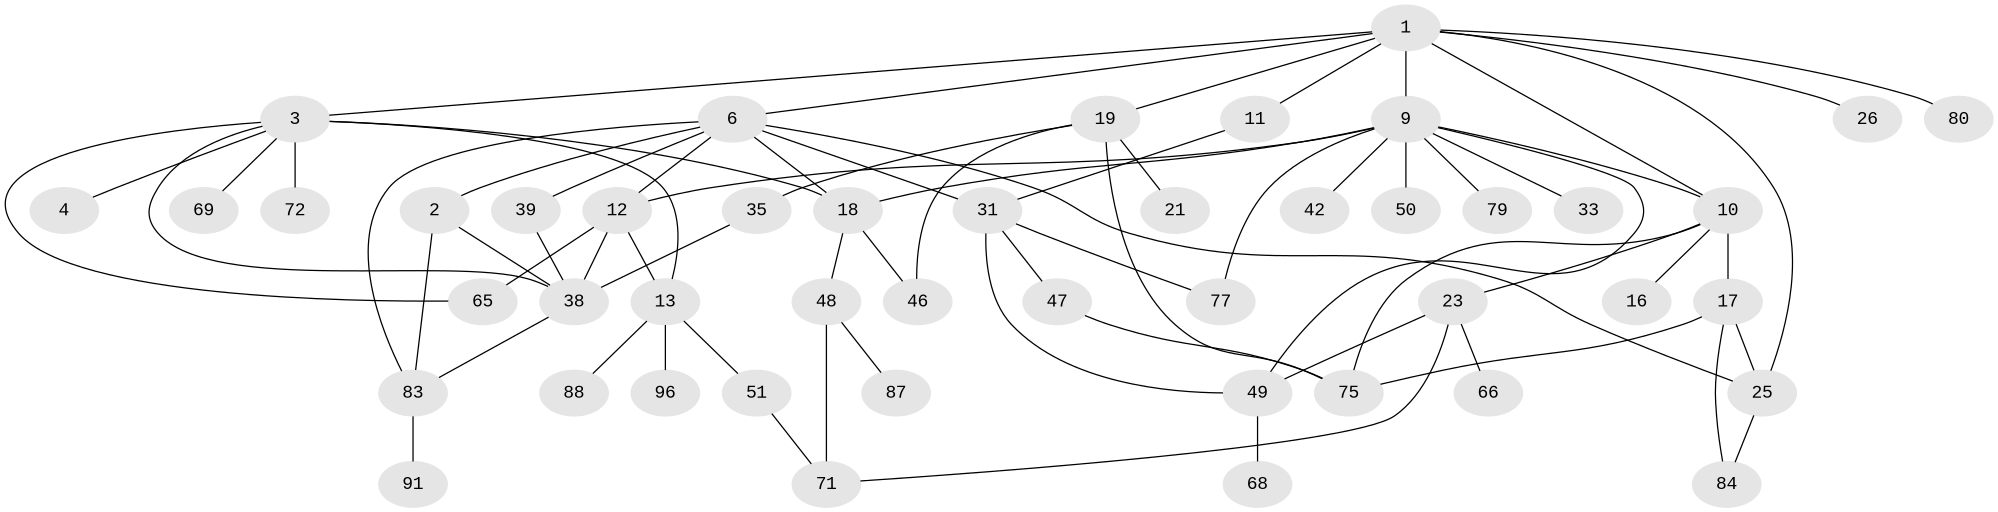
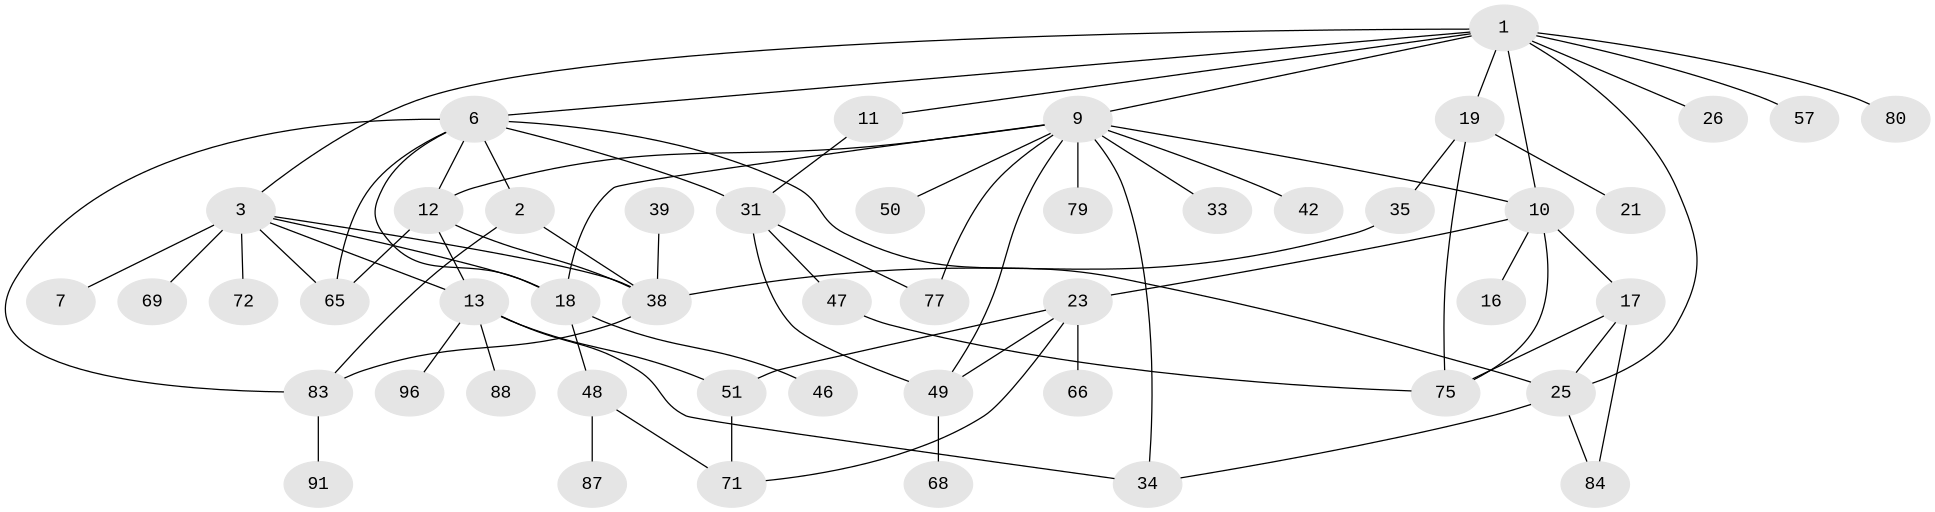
  graph {
    fontname="Liberation Mono"
    node [color=gray90 fontname="Liberation Mono" style=filled]
    edge [fontname="Liberation Mono"]
    1 [super="+2"]
    3 [super="+5+27+14"]
    6 [super="+7"]
    9 [super="+43+20"]
    10
    11
    19 [super="+62"]
    25 [super="+40"]
    26
+   57
    80 [super="+81"]
-   4
+   4 [label=7]
    13
    18 [super="+29+30"]
    38 [super="+64+73"]
    65 [super="+99"]
    69 [super="+98"]
    72
    31 [super="+41"]
    n20 [label=2 super="+94+54"]
    12 [super="+85+44+22+60"]
    39
    83 [super="+90"]
    33
+   34 [super="+70"]
    42
    49
    50
    77
    79
    16 [super="+53"]
    17 [super="+45"]
    23 [super="+24"]
    75 [super="+82+86"]
    46
    21
    35
    84
    51 [super="+74+67"]
    88
    96
    48 [super="+78"]
    47
    91
    68
    66
    71
    87
    1 -- 3
    1 -- 6
    1 -- 9
    1 -- 10
    1 -- 11
    1 -- 19
    1 -- 25
    1 -- 26
+   1 -- 57
    1 -- 80
    3 -- 4
    3 -- 13
    3 -- 18 [weight=2]
    3 -- 38
    3 -- 65
    3 -- 69
    3 -- 72
    6 -- 25
    6 -- 18
    6 -- 31
    6 -- n20
    6 -- 12
-   6 -- 39
+   6 -- 65
    6 -- 83
    9 -- 10
    9 -- 18
    9 -- 12
    9 -- 33
+   9 -- 34
    9 -- 42
    9 -- 49
    9 -- 50
    9 -- 77
    9 -- 79
    10 -- 16
    10 -- 17
    10 -- 23
    10 -- 75
    11 -- 31
    19 -- 75
-   19 -- 46
    19 -- 21
    19 -- 35
+   25 -- 34
    25 -- 84
+   13 -- 34
    13 -- 51
    13 -- 88
    13 -- 96
    18 -- 46
    18 -- 48
    38 -- 83
    31 -- 49
    31 -- 77
    31 -- 47
    n20 -- 38
    n20 -- 83
    12 -- 13
    12 -- 38
    12 -- 65
    39 -- 38
    83 -- 91
    49 -- 68
    17 -- 25
    17 -- 75
    17 -- 84
    23 -- 49
+   23 -- 51
    23 -- 66
    23 -- 71
    35 -- 38
    51 -- 71
    48 -- 71
    48 -- 87
    47 -- 75
  }
